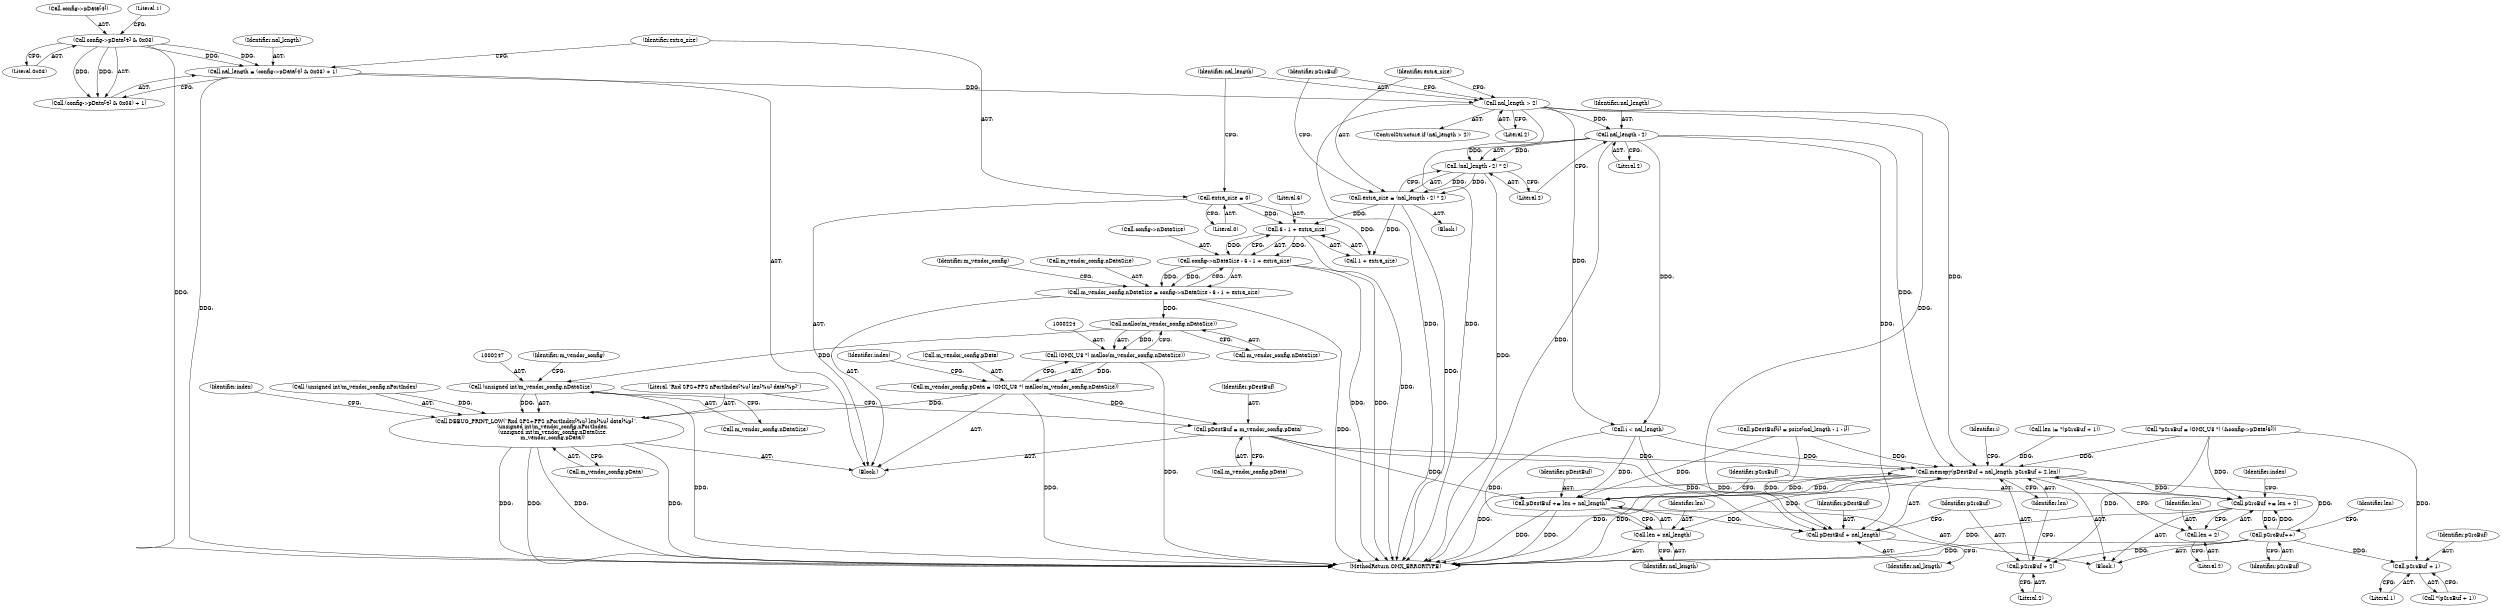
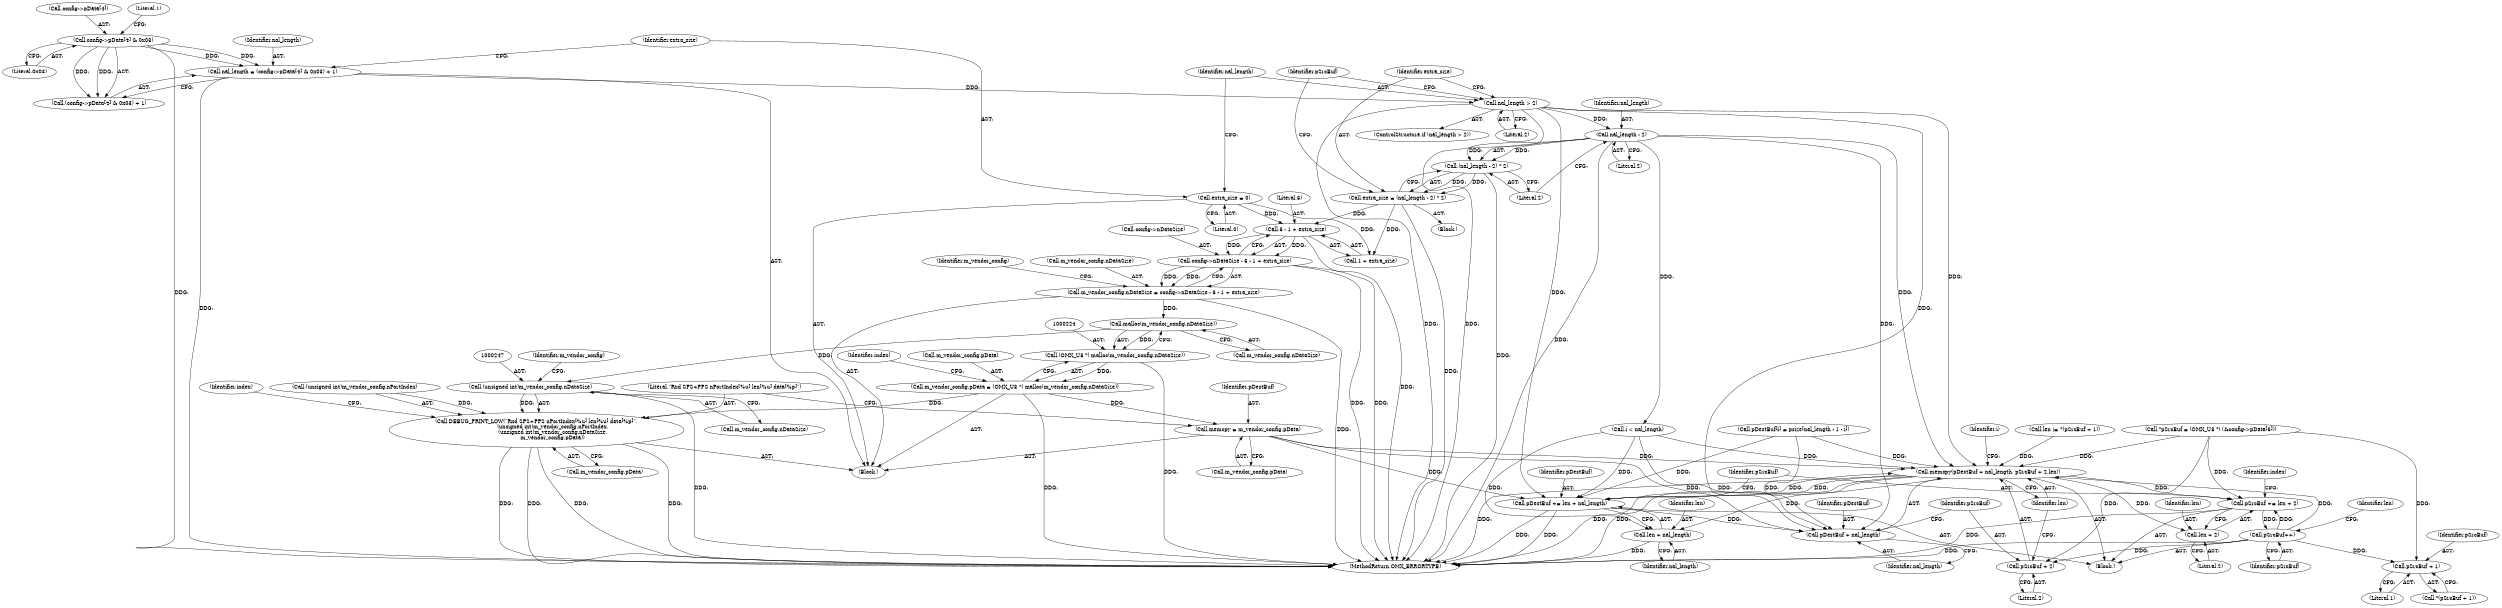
  digraph {
    n1 [label="(Call,malloc(m_vendor_config.nDataSize))"]
    n2 [label="(Call,(OMX_U8 *) malloc(m_vendor_config.nDataSize))"]
    n3 [label="(Call,(unsigned int)m_vendor_config.nDataSize)"]
    n4 [label="(Call,m_vendor_config.nDataSize)"]
    n5 [label="(MethodReturn,OMX_ERRORTYPE)"]
    n6 [label="(Call,m_vendor_config.pData = (OMX_U8 *) malloc(m_vendor_config.nDataSize))"]
    n7 [label="(Call,DEBUG_PRINT_LOW(\"Rxd SPS+PPS nPortIndex[%u] len[%u] data[%p]\",\n                    (unsigned int)m_vendor_config.nPortIndex,\n                    (unsigned int)m_vendor_config.nDataSize,\n                    m_vendor_config.pData))"]
    n8 [label="(Call,m_vendor_config.nDataSize)"]
    n9 [label="(Call,m_vendor_config.nDataSize = config->nDataSize - 6 - 1 + extra_size)"]
    n10 [label="(Call,config->nDataSize - 6 - 1 + extra_size)"]
    n11 [label="(Block,)"]
    n12 [label="(Call,6 - 1 + extra_size)"]
    n13 [label="(Call,1 + extra_size)"]
    n14 [label="(Call,extra_size = (nal_length - 2) * 2)"]
    n15 [label="(Call,(nal_length - 2) * 2)"]
    n16 [label="(Block,)"]
    n17 [label="(Literal,2)"]
    n18 [label="(Call,nal_length - 2)"]
    n19 [label="(Call,memcpy(pDestBuf + nal_length, pSrcBuf + 2,len))"]
    n20 [label="(Call,pDestBuf + nal_length)"]
    n21 [label="(Literal,2)"]
    n22 [label="(Call,i < nal_length)"]
    n23 [label="(Call,pDestBuf += len + nal_length)"]
    n24 [label="(Call,len + nal_length)"]
    n25 [label="(Call,pSrcBuf += len + 2)"]
    n26 [label="(Call,len + 2)"]
    n27 [label="(Block,)"]
    n28 [label="(Identifier,len)"]
    n29 [label="(Identifier,nal_length)"]
    n30 [label="(Call,nal_length > 2)"]
    n31 [label="(Literal,2)"]
    n32 [label="(ControlStructure,if (nal_length > 2))"]
    n33 [label="(Call,nal_length = (config->pData[4] & 0x03) + 1)"]
    n34 [label="(Call,(config->pData[4] & 0x03) + 1)"]
    n35 [label="(Call,config->pData[4] & 0x03)"]
    n36 [label="(Literal,0x03)"]
    n37 [label="(Call,extra_size = 0)"]
    n38 [label="(Literal,0)"]
-   n39 [label="(Call,pDestBuf = m_vendor_config.pData)"]
+   n39 [label="(Call,memcpy = m_vendor_config.pData)"]
    n40 [label="(Call,m_vendor_config.pData)"]
    n41 [label="(Call,m_vendor_config.pData)"]
    n42 [label="(Identifier,nal_length)"]
    n43 [label="(Call,pSrcBuf++)"]
    n44 [label="(Literal,2)"]
    n45 [label="(Call,pSrcBuf + 2)"]
    n46 [label="(Call,pSrcBuf + 1)"]
    n47 [label="(Identifier,pSrcBuf)"]
    n48 [label="(Call,*(pSrcBuf + 1))"]
    n49 [label="(Literal,1)"]
    n50 [label="(Literal,2)"]
    n51 [label="(Call,config->pData[4])"]
    n52 [label="(Identifier,pSrcBuf)"]
    n53 [label="(Identifier,pSrcBuf)"]
    n54 [label="(Identifier,extra_size)"]
    n55 [label="(Identifier,nal_length)"]
    n56 [label="(Identifier,len)"]
    n57 [label="(Identifier,len)"]
    n58 [label="(Call,pDestBuf[i] = psize[nal_length - 1 - i])"]
    n59 [label="(Call,len |= *(pSrcBuf + 1))"]
    n60 [label="(Call,m_vendor_config.pData)"]
    n61 [label="(Identifier,pSrcBuf)"]
    n62 [label="(Identifier,pSrcBuf)"]
    n63 [label="(Identifier,pDestBuf)"]
    n64 [label="(Identifier,extra_size)"]
    n65 [label="(Call,m_vendor_config.nDataSize)"]
    n66 [label="(Call,(unsigned int)m_vendor_config.nPortIndex)"]
    n67 [label="(Identifier,m_vendor_config)"]
    n68 [label="(Literal,\"Rxd SPS+PPS nPortIndex[%u] len[%u] data[%p]\")"]
    n69 [label="(Identifier,len)"]
    n70 [label="(Identifier,i)"]
    n71 [label="(Call,*pSrcBuf = (OMX_U8 *) (&config->pData[6]))"]
    n72 [label="(Identifier,pDestBuf)"]
    n73 [label="(Identifier,nal_length)"]
    n74 [label="(Call,config->nDataSize)"]
    n75 [label="(Identifier,nal_length)"]
    n76 [label="(Identifier,index)"]
    n77 [label="(Identifier,m_vendor_config)"]
    n78 [label="(Identifier,pDestBuf)"]
    n79 [label="(Literal,1)"]
    n80 [label="(Literal,6)"]
    n81 [label="(Identifier,index)"]
    n82 [label="(Identifier,index)"]
    1000224
    1000247
    n1 -> n2 [label="AST: "]
    n1 -> n2 [label="DDG: "]
    n1 -> n3 [label="DDG: "]
    n1 -> n4 [label="CFG: "]
    n2 -> n1 [label="CFG: "]
    n2 -> n5 [label="DDG: "]
    n2 -> n6 [label="AST: "]
    n2 -> n6 [label="DDG: "]
    n3 -> n5 [label="DDG: "]
    n3 -> n7 [label="AST: "]
    n3 -> n7 [label="DDG: "]
    n3 -> n8 [label="CFG: "]
    n4 -> n1 [label="AST: "]
    n6 -> n2 [label="CFG: "]
    n6 -> n5 [label="DDG: "]
    n6 -> n7 [label="DDG: "]
    n6 -> n11 [label="AST: "]
    n6 -> n39 [label="DDG: "]
    n7 -> n5 [label="DDG: "]
    n7 -> n5 [label="DDG: "]
    n7 -> n5 [label="DDG: "]
    n7 -> n5 [label="DDG: "]
    n7 -> n11 [label="AST: "]
    n7 -> n41 [label="CFG: "]
    n8 -> n3 [label="AST: "]
    n9 -> n1 [label="DDG: "]
    n9 -> n5 [label="DDG: "]
    n9 -> n10 [label="CFG: "]
    n9 -> n11 [label="AST: "]
    n10 -> n5 [label="DDG: "]
    n10 -> n5 [label="DDG: "]
    n10 -> n9 [label="AST: "]
    n10 -> n9 [label="DDG: "]
    n10 -> n9 [label="DDG: "]
    n10 -> n12 [label="CFG: "]
    n12 -> n5 [label="DDG: "]
    n12 -> n10 [label="AST: "]
    n12 -> n10 [label="DDG: "]
    n12 -> n10 [label="DDG: "]
    n12 -> n13 [label="AST: "]
    n13 -> n12 [label="AST: "]
    n14 -> n5 [label="DDG: "]
    n14 -> n12 [label="DDG: "]
    n14 -> n13 [label="DDG: "]
    n14 -> n15 [label="CFG: "]
    n14 -> n16 [label="AST: "]
    n15 -> n5 [label="DDG: "]
    n15 -> n14 [label="AST: "]
    n15 -> n14 [label="DDG: "]
    n15 -> n14 [label="DDG: "]
    n15 -> n17 [label="CFG: "]
    n17 -> n15 [label="AST: "]
    n17 -> n18 [label="CFG: "]
    n18 -> n5 [label="DDG: "]
    n18 -> n15 [label="AST: "]
    n18 -> n15 [label="DDG: "]
    n18 -> n15 [label="DDG: "]
    n18 -> n19 [label="DDG: "]
    n18 -> n20 [label="DDG: "]
    n18 -> n21 [label="CFG: "]
    n18 -> n22 [label="DDG: "]
    n19 -> n5 [label="DDG: "]
    n19 -> n5 [label="DDG: "]
    n19 -> n5 [label="DDG: "]
    n19 -> n23 [label="DDG: "]
    n19 -> n24 [label="DDG: "]
    n19 -> n25 [label="DDG: "]
-   n19 -> n26 [label="CFG: "]
+   n19 -> n26 [label="DDG: "]
    n19 -> n27 [label="AST: "]
    n19 -> n28 [label="CFG: "]
    n20 -> n19 [label="AST: "]
    n20 -> n29 [label="CFG: "]
    n21 -> n18 [label="AST: "]
    n22 -> n19 [label="DDG: "]
    n22 -> n20 [label="DDG: "]
    n22 -> n23 [label="DDG: "]
    n22 -> n24 [label="DDG: "]
    n23 -> n5 [label="DDG: "]
    n23 -> n5 [label="DDG: "]
    n23 -> n19 [label="DDG: "]
    n23 -> n20 [label="DDG: "]
    n23 -> n24 [label="CFG: "]
    n23 -> n27 [label="AST: "]
-   n24 -> n5 [label="AST: "]
+   n24 -> n5 [label="DDG: "]
    n24 -> n23 [label="AST: "]
    n24 -> n42 [label="CFG: "]
    n25 -> n5 [label="DDG: "]
    n25 -> n26 [label="CFG: "]
    n25 -> n27 [label="AST: "]
    n25 -> n43 [label="DDG: "]
    n26 -> n25 [label="AST: "]
    n26 -> n44 [label="CFG: "]
    n28 -> n19 [label="AST: "]
    n28 -> n45 [label="CFG: "]
    n29 -> n20 [label="AST: "]
    n30 -> n5 [label="DDG: "]
    n30 -> n5 [label="DDG: "]
    n30 -> n18 [label="DDG: "]
    n30 -> n19 [label="DDG: "]
    n30 -> n20 [label="DDG: "]
-   n30 -> n22 [label="DDG: "]
+   n30 -> n23 [label="DDG: "]
    n30 -> n31 [label="CFG: "]
    n30 -> n32 [label="AST: "]
    n31 -> n30 [label="AST: "]
    n33 -> n5 [label="DDG: "]
    n33 -> n11 [label="AST: "]
    n33 -> n30 [label="DDG: "]
    n33 -> n34 [label="CFG: "]
    n34 -> n33 [label="AST: "]
    n35 -> n5 [label="DDG: "]
    n35 -> n33 [label="DDG: "]
    n35 -> n33 [label="DDG: "]
    n35 -> n34 [label="AST: "]
    n35 -> n34 [label="DDG: "]
    n35 -> n34 [label="DDG: "]
    n35 -> n36 [label="CFG: "]
    n36 -> n35 [label="AST: "]
    n37 -> n11 [label="AST: "]
    n37 -> n12 [label="DDG: "]
    n37 -> n13 [label="DDG: "]
    n37 -> n38 [label="CFG: "]
    n38 -> n37 [label="AST: "]
    n39 -> n11 [label="AST: "]
    n39 -> n19 [label="DDG: "]
    n39 -> n20 [label="DDG: "]
    n39 -> n23 [label="DDG: "]
    n39 -> n40 [label="CFG: "]
    n40 -> n39 [label="AST: "]
    n41 -> n7 [label="AST: "]
    n42 -> n24 [label="AST: "]
    n43 -> n5 [label="DDG: "]
    n43 -> n19 [label="DDG: "]
    n43 -> n25 [label="DDG: "]
    n43 -> n27 [label="AST: "]
    n43 -> n45 [label="DDG: "]
    n43 -> n46 [label="DDG: "]
    n43 -> n47 [label="CFG: "]
    n44 -> n26 [label="AST: "]
    n45 -> n19 [label="AST: "]
    n45 -> n50 [label="CFG: "]
    n46 -> n48 [label="AST: "]
    n46 -> n49 [label="CFG: "]
    n47 -> n43 [label="AST: "]
    n48 -> n46 [label="CFG: "]
    n49 -> n46 [label="AST: "]
    n50 -> n45 [label="AST: "]
    n51 -> n35 [label="AST: "]
    n52 -> n46 [label="AST: "]
    n53 -> n20 [label="CFG: "]
    n53 -> n45 [label="AST: "]
    n54 -> n33 [label="CFG: "]
    n54 -> n37 [label="AST: "]
    n55 -> n30 [label="AST: "]
    n55 -> n37 [label="CFG: "]
    n56 -> n24 [label="AST: "]
    n57 -> n43 [label="CFG: "]
    n58 -> n19 [label="DDG: "]
    n58 -> n20 [label="DDG: "]
    n58 -> n23 [label="DDG: "]
    n59 -> n19 [label="DDG: "]
    n60 -> n6 [label="AST: "]
    n61 -> n14 [label="CFG: "]
    n61 -> n30 [label="CFG: "]
    n62 -> n23 [label="CFG: "]
    n62 -> n25 [label="AST: "]
    n63 -> n23 [label="AST: "]
    n64 -> n14 [label="AST: "]
    n64 -> n30 [label="CFG: "]
    n65 -> n9 [label="AST: "]
    n66 -> n7 [label="AST: "]
    n66 -> n7 [label="DDG: "]
    n67 -> n9 [label="CFG: "]
    n68 -> n7 [label="AST: "]
    n68 -> n39 [label="CFG: "]
    n69 -> n26 [label="AST: "]
    n70 -> n19 [label="CFG: "]
    n71 -> n19 [label="DDG: "]
    n71 -> n25 [label="DDG: "]
    n71 -> n45 [label="DDG: "]
    n71 -> n46 [label="DDG: "]
    n72 -> n39 [label="AST: "]
    n73 -> n33 [label="AST: "]
    n74 -> n10 [label="AST: "]
    n75 -> n18 [label="AST: "]
    n76 -> n7 [label="CFG: "]
    n77 -> n3 [label="CFG: "]
    n78 -> n20 [label="AST: "]
    n79 -> n35 [label="CFG: "]
    n80 -> n12 [label="AST: "]
    n81 -> n25 [label="CFG: "]
    n82 -> n6 [label="CFG: "]
    1000224 -> n2 [label="AST: "]
    1000247 -> n3 [label="AST: "]
  }
